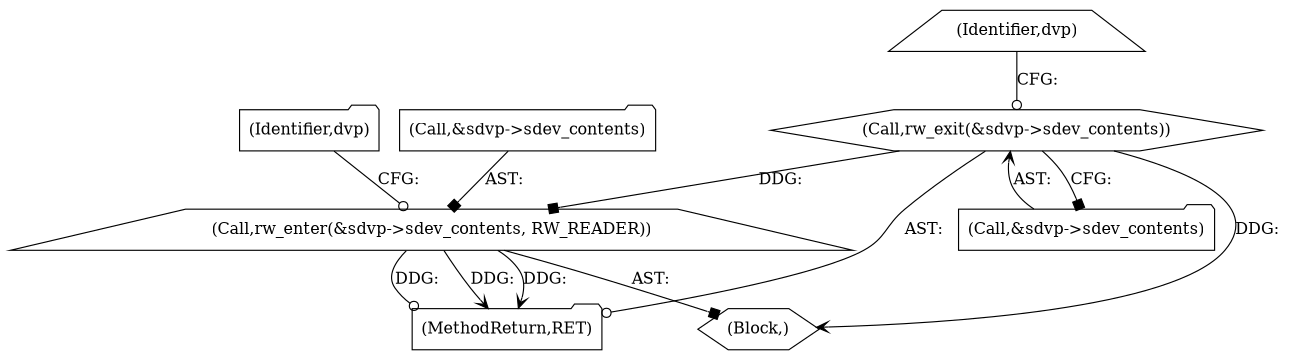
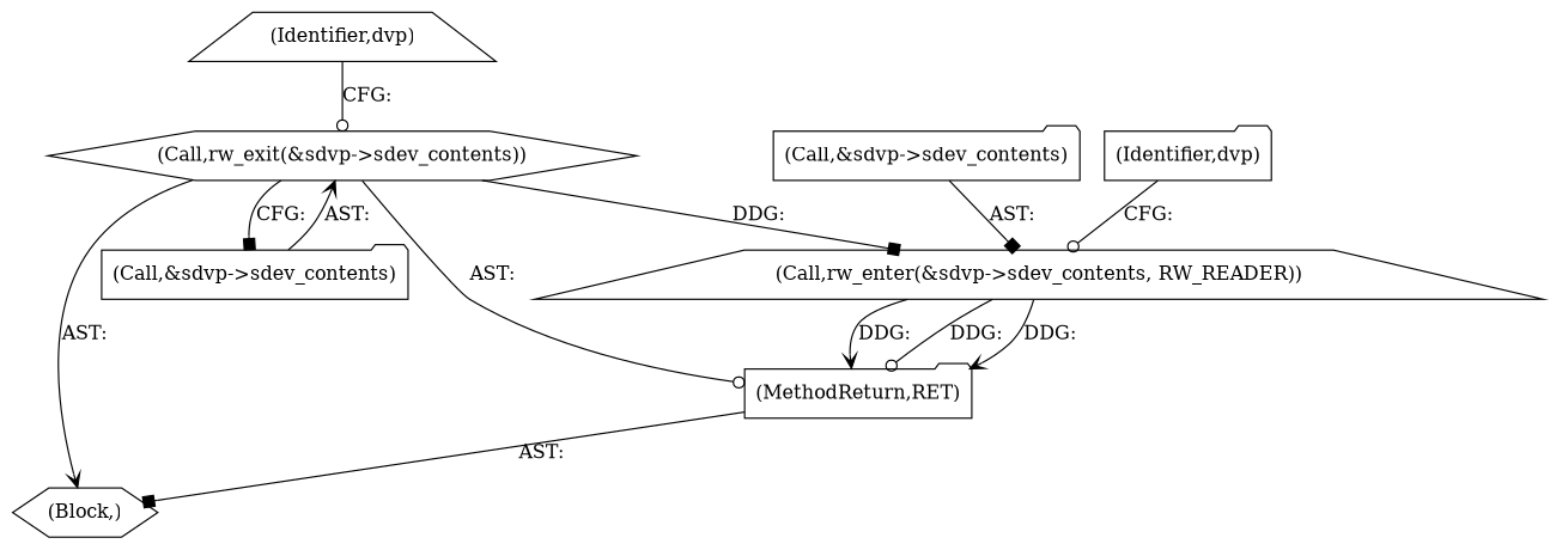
  digraph {
    node [shape=folder]
    edge [arrowhead=odot]
    n1 [label="(Call,rw_enter(&sdvp->sdev_contents, RW_READER))" shape=trapezium]
    n2 [label="(MethodReturn,RET)"]
    n3 [label="(Block,)" shape=hexagon]
    n4 [label="(Call,rw_exit(&sdvp->sdev_contents))" shape=hexagon]
    n5 [label="(Call,&sdvp->sdev_contents)"]
    n6 [label="(Call,&sdvp->sdev_contents)"]
    n7 [label="(Identifier,dvp)"]
    n8 [label="(Identifier,dvp)" shape=trapezium]
    n1 -> n2 [label="DDG: "]
    n1 -> n2 [arrowhead=vee label="DDG: "]
    n1 -> n2 [arrowhead=vee label="DDG: "]
-   n1 -> n3 [arrowhead=box label="AST: "]
+   n2 -> n3 [arrowhead=box label="AST: "]
    n4 -> n1 [arrowhead=box label="DDG: "]
    n4 -> n2 [label="AST: "]
-   n4 -> n3 [arrowhead=vee label="DDG: "]
+   n4 -> n3 [arrowhead=vee label="AST: "]
    n4 -> n5 [arrowhead=box label="CFG: "]
    n5 -> n4 [arrowhead=vee label="AST: "]
    n6 -> n1 [arrowhead=box label="AST: "]
    n7 -> n1 [label="CFG: "]
    n8 -> n4 [label="CFG: "]
  }
